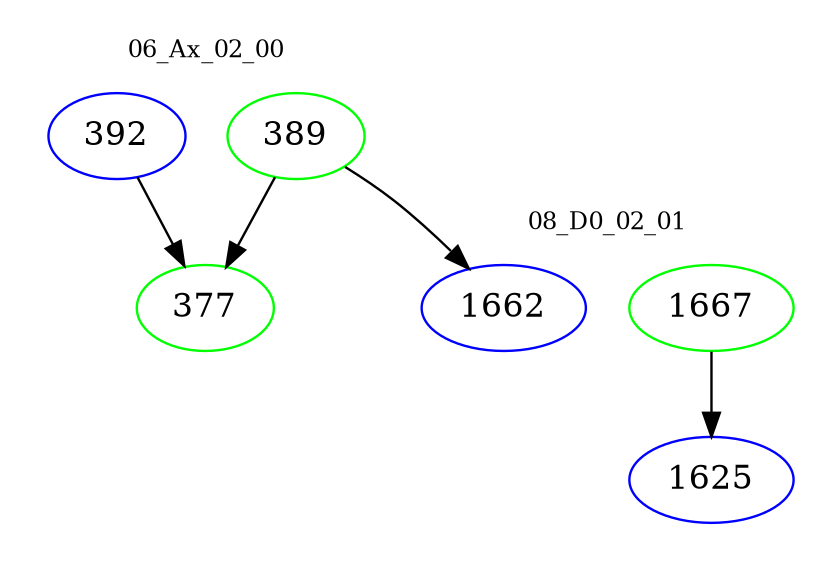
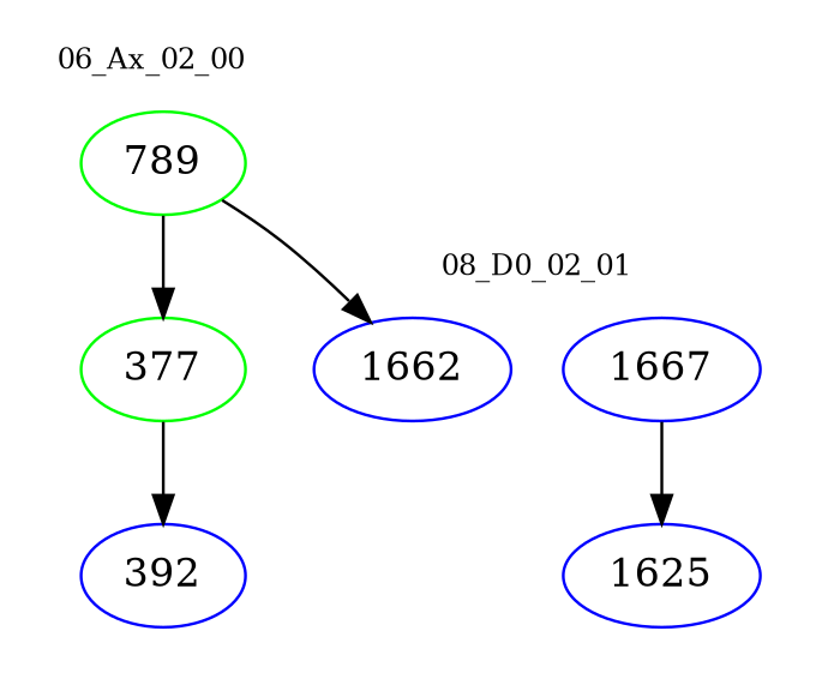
  digraph {
    node [color=green]
    edge [color=black]
-   n1 [label=389]
+   n1 [label=789]
    n2 [label=377]
    n3 [color=blue label=392]
-   n4 [label=1667]
+   n4 [color=blue label=1667]
    n5 [color=blue label=1625]
    n6 [color=blue label=1662]
    subgraph cluster_1 {
      color=white
      fontsize=10
      label="06_Ax_02_00"
      n1
      n2
      n3
    }
    subgraph cluster_2 {
      color=white
      fontsize=10
      label="08_D0_02_01"
      n4
      n5
      n6
    }
    n1 -> n2
    n1 -> n6
-   n3 -> n2
+   n2 -> n3
    n4 -> n5
  }
